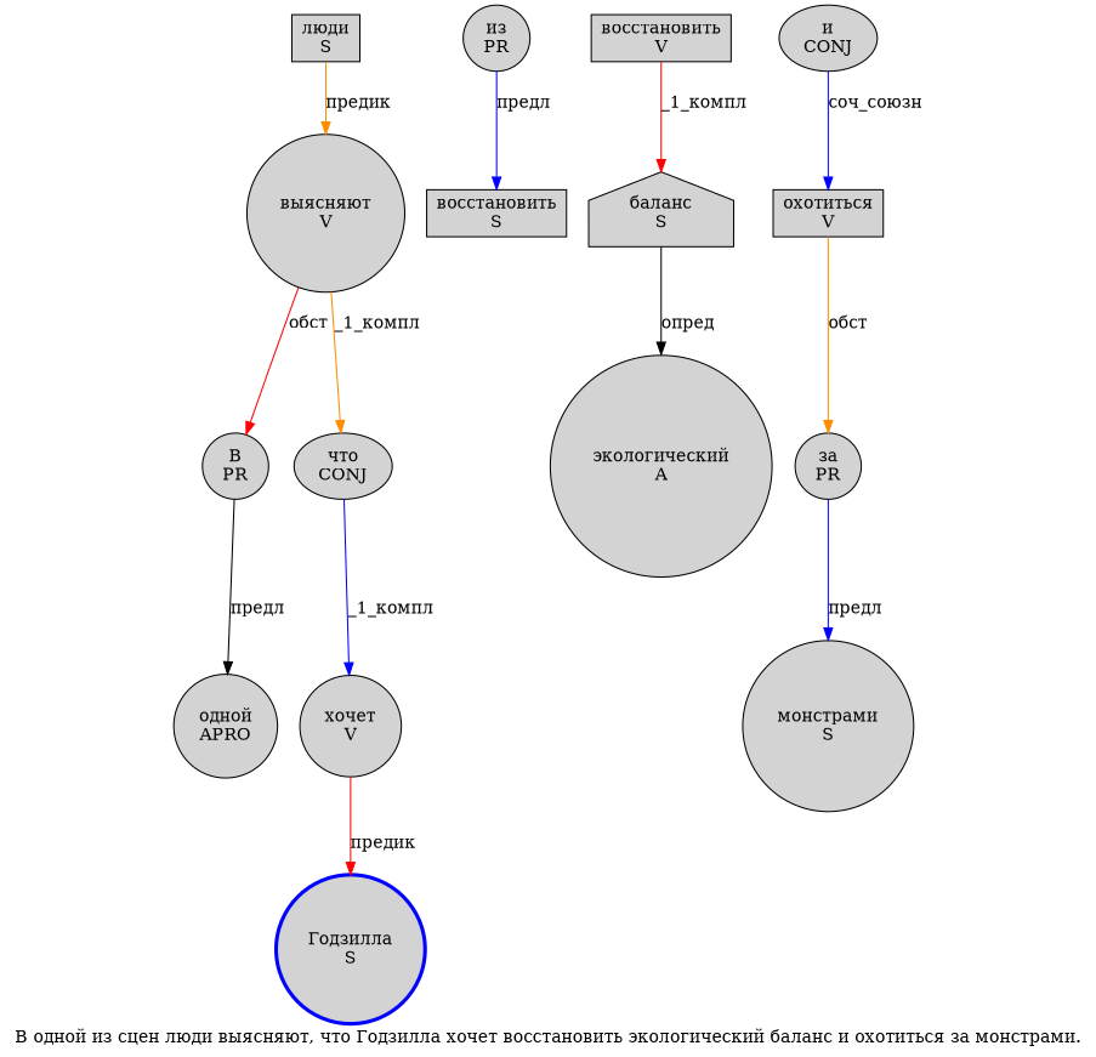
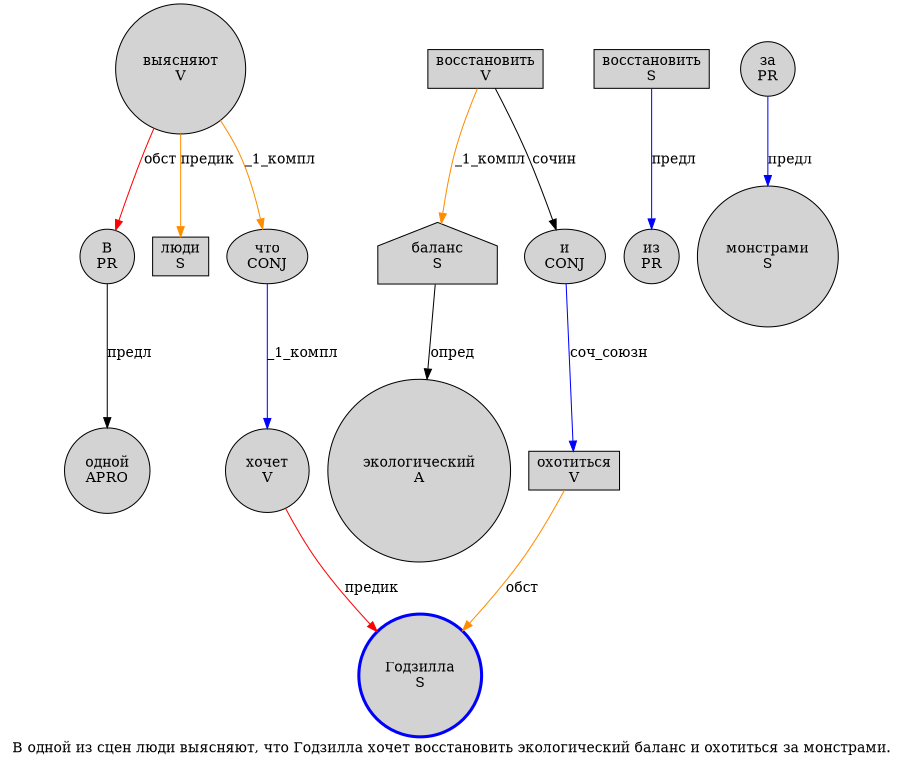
  digraph {
    label="В одной из сцен люди выясняют, что Годзилла хочет восстановить экологический баланс и охотиться за монстрами."
    node [fillcolor=lightgray penwidth=1 shape=circle style=filled]
    edge [color=blue]
    n1 [label="В\nPR"]
    n2 [label="одной\nAPRO"]
    n3 [label="из\nPR" shape=ellipse]
    n4 [label="восстановить\nS" shape=box]
    n5 [label="люди\nS" shape=box]
    n6 [label="выясняют\nV"]
    n7 [label="что\nCONJ" shape=ellipse]
    n8 [label="хочет\nV"]
    n9 [color=blue label="Годзилла\nS" penwidth=3]
    n10 [label="восстановить\nV" shape=box]
    n11 [label="баланс\nS" shape=house]
    n12 [label="и\nCONJ" shape=ellipse]
    n13 [label="экологический\nA"]
    n14 [label="охотиться\nV" shape=box]
    n15 [label="за\nPR"]
    n16 [label="монстрами\nS"]
    n1 -> n2 [color=black label="предл"]
-   n3 -> n4 [label="предл"]
+   n4 -> n3 [label="предл"]
    n6 -> n1 [color=red label="обст"]
-   n5 -> n6 [color=darkorange label="предик"]
+   n6 -> n5 [color=darkorange label="предик"]
    n6 -> n7 [color=darkorange label="_1_компл"]
    n7 -> n8 [label="_1_компл"]
    n8 -> n9 [color=red label="предик"]
-   n10 -> n11 [color=red label="_1_компл"]
+   n10 -> n11 [color=darkorange label="_1_компл"]
+   n10 -> n12 [color=black label="сочин"]
    n11 -> n13 [color=black label="опред"]
    n12 -> n14 [label="соч_союзн"]
-   n14 -> n15 [color=darkorange label="обст"]
+   n14 -> n9 [color=darkorange label="обст"]
    n15 -> n16 [label="предл"]
  }
